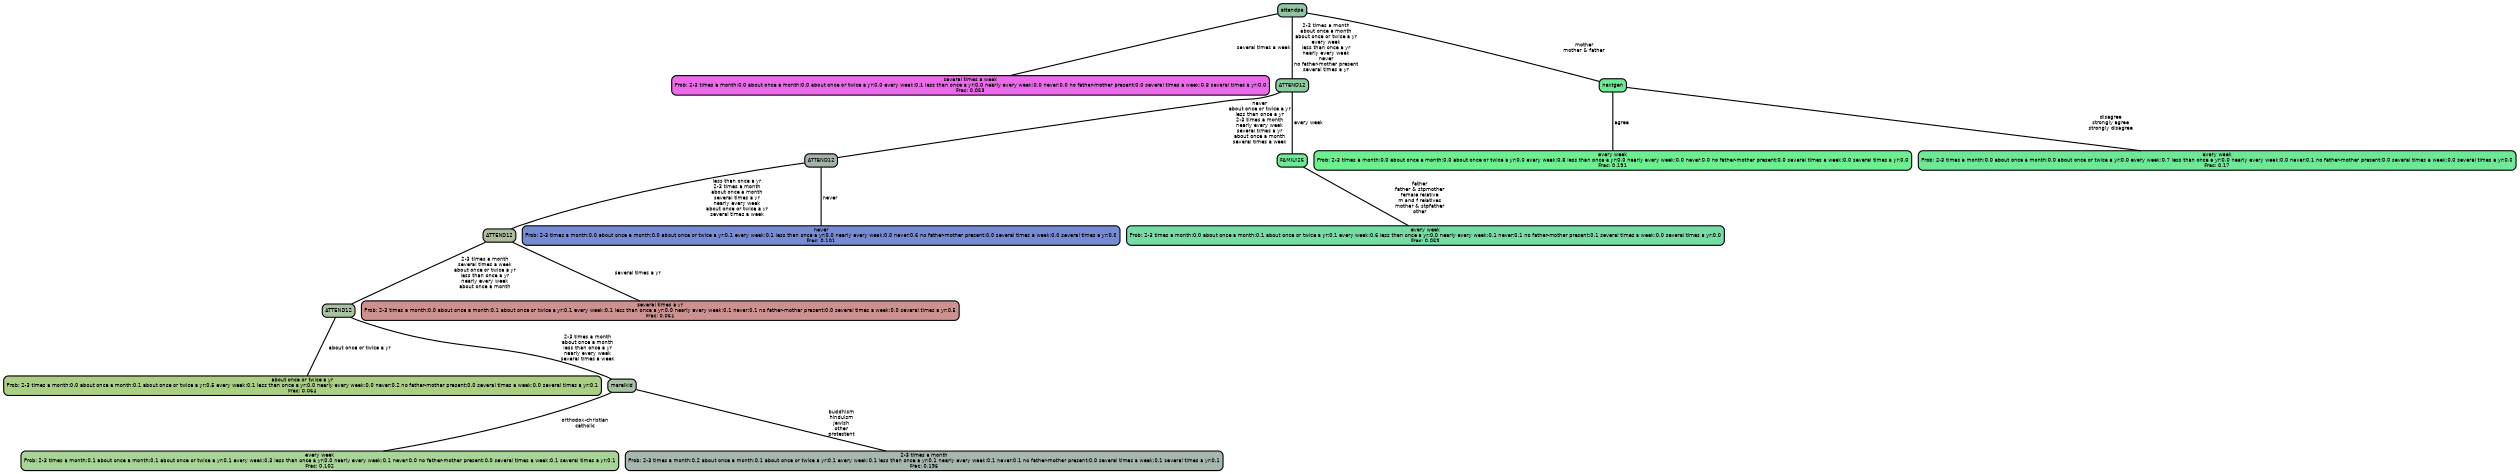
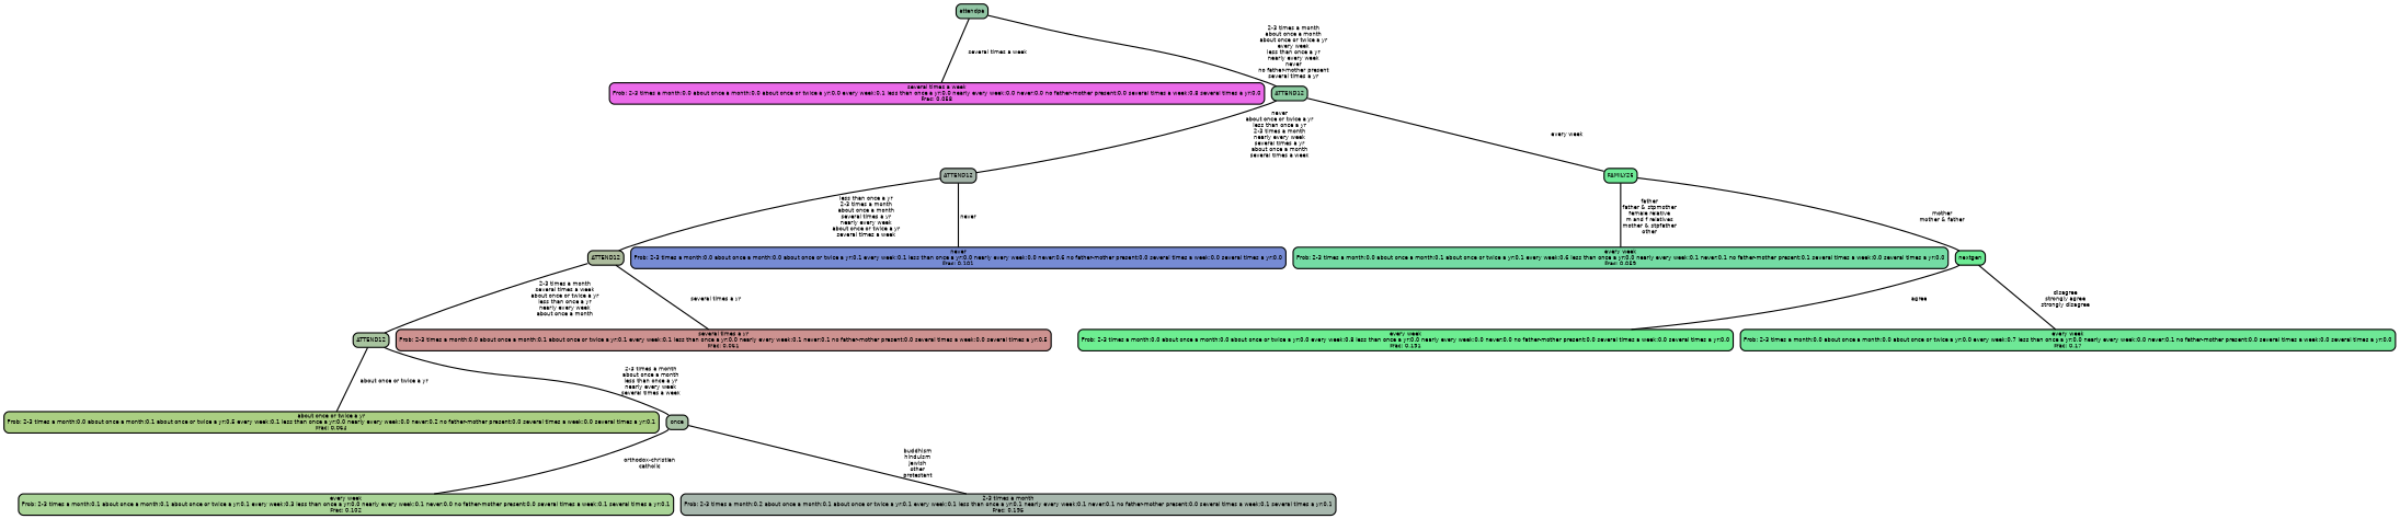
  graph {
    ranksep="0 equally"
    splines=straight
    node [color=black fontcolor=black fontname=helvetica penwidth=3 shape=box style="filled, rounded"]
    edge [color=black fontname=helvetica penwidth=3]
    n1 [fillcolor="#eb6ae9" label="several times a week\nProb: 2-3 times a month:0.0 about once a month:0.0 about once or twice a yr:0.0 every week:0.1 less than once a yr:0.0 nearly every week:0.0 never:0.0 no father-mother present:0.0 several times a week:0.8 several times a yr:0.0\nFrac: 0.058"]
    n2 [fillcolor="#91c5a4" label=attendpa]
    n3 [fillcolor="#8bcba0" label=ATTEND12]
    n4 [fillcolor="#a3b3a8" label=ATTEND12]
    n5 [fillcolor="#6ee996" label=FAMILY26]
    n6 [fillcolor="#aacf82" label="about once or twice a yr\nProb: 2-3 times a month:0.0 about once a month:0.1 about once or twice a yr:0.5 every week:0.1 less than once a yr:0.0 nearly every week:0.0 never:0.2 no father-mother present:0.0 several times a week:0.0 several times a yr:0.1\nFrac: 0.064"]
    n7 [fillcolor="#a8c49f" label=ATTEND12]
-   n8 [fillcolor="#a7c1a5" label=marelkid]
+   n8 [fillcolor="#a7c1a5" label=once]
    n9 [fillcolor="#a9d497" label="every week\nProb: 2-3 times a month:0.1 about once a month:0.1 about once or twice a yr:0.1 every week:0.3 less than once a yr:0.0 nearly every week:0.1 never:0.0 no father-mother present:0.0 several times a week:0.1 several times a yr:0.1\nFrac: 0.102"]
    n10 [fillcolor="#a7b7ad" label="2-3 times a month\nProb: 2-3 times a month:0.2 about once a month:0.1 about once or twice a yr:0.1 every week:0.1 less than once a yr:0.1 nearly every week:0.1 never:0.1 no father-mother present:0.0 several times a week:0.1 several times a yr:0.1\nFrac: 0.195"]
    n11 [fillcolor="#adbc9d" label=ATTEND12]
    n12 [fillcolor="#cd9290" label="several times a yr\nProb: 2-3 times a month:0.0 about once a month:0.1 about once or twice a yr:0.1 every week:0.1 less than once a yr:0.0 nearly every week:0.1 never:0.1 no father-mother present:0.0 several times a week:0.0 several times a yr:0.5\nFrac: 0.061"]
    n13 [fillcolor="#768bd4" label="never\nProb: 2-3 times a month:0.0 about once a month:0.0 about once or twice a yr:0.1 every week:0.1 less than once a yr:0.0 nearly every week:0.0 never:0.6 no father-mother present:0.0 several times a week:0.0 several times a yr:0.0\nFrac: 0.101"]
    n14 [fillcolor="#74dca4" label="every week\nProb: 2-3 times a month:0.0 about once a month:0.1 about once or twice a yr:0.1 every week:0.6 less than once a yr:0.0 nearly every week:0.1 never:0.1 no father-mother present:0.1 several times a week:0.0 several times a yr:0.0\nFrac: 0.059"]
    n15 [fillcolor="#6deb94" label=nextgen]
    n16 [fillcolor="#6dee91" label="every week\nProb: 2-3 times a month:0.0 about once a month:0.0 about once or twice a yr:0.0 every week:0.8 less than once a yr:0.0 nearly every week:0.0 never:0.0 no father-mother present:0.0 several times a week:0.0 several times a yr:0.0\nFrac: 0.191"]
    n17 [fillcolor="#6ee896" label="every week\nProb: 2-3 times a month:0.0 about once a month:0.0 about once or twice a yr:0.0 every week:0.7 less than once a yr:0.0 nearly every week:0.0 never:0.1 no father-mother present:0.0 several times a week:0.0 several times a yr:0.0\nFrac: 0.17"]
    subgraph sub_1 {
      rank=same
    }
    n2 -- n1 [label=" several times a week"]
    n2 -- n3 [label=" 2-3 times a month\n about once a month\n about once or twice a yr\n every week\n less than once a yr\n nearly every week\n never\n no father-mother present\n several times a yr"]
    n3 -- n4 [label=" never\n about once or twice a yr\n less than once a yr\n 2-3 times a month\n nearly every week\n several times a yr\n about once a month\n several times a week"]
    n3 -- n5 [label=" every week"]
    n4 -- n11 [label=" less than once a yr\n 2-3 times a month\n about once a month\n several times a yr\n nearly every week\n about once or twice a yr\n several times a week"]
    n4 -- n13 [label=" never"]
    n5 -- n14 [label=" father\n father & stpmother\n female relative\n m and f relatives\n mother & stpfather\n other"]
-   n2 -- n15 [label=" mother\n mother & father"]
+   n5 -- n15 [label=" mother\n mother & father"]
    n7 -- n6 [label=" about once or twice a yr"]
    n7 -- n8 [label=" 2-3 times a month\n about once a month\n less than once a yr\n nearly every week\n several times a week"]
    n8 -- n9 [label=" orthodox-christian\n catholic"]
    n8 -- n10 [label=" buddhism\n hinduism\n jewish\n other\n protestant"]
    n11 -- n7 [label=" 2-3 times a month\n several times a week\n about once or twice a yr\n less than once a yr\n nearly every week\n about once a month"]
    n11 -- n12 [label=" several times a yr"]
    n15 -- n16 [label=" agree"]
    n15 -- n17 [label=" disagree\n strongly agree\n strongly disagree"]
  }
